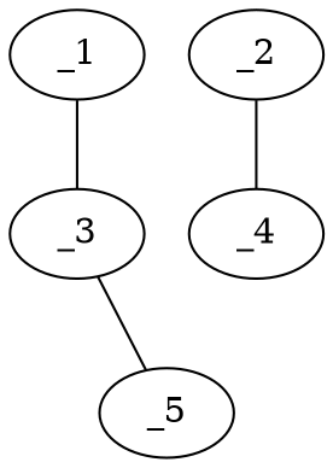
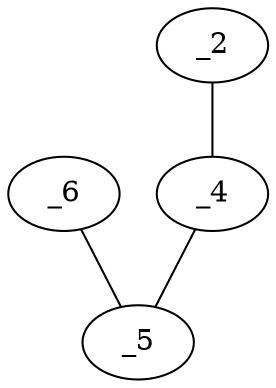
  graph {
-   _1 [x=1.12985 y=0.633784]
-   _3 [x=1.9764 y=3.12575]
+   _3 [x=1.9764 y=3.12575 label=_6]
    _5 [x=2.27842 y=2.18902]
    _2 [x=2.17189 y=0.501849]
    _4 [x=0.839391 y=1.89859]
-   _1 -- _3
    _3 -- _5
    _2 -- _4
+   _4 -- _5
  }
